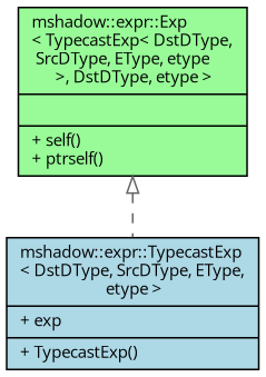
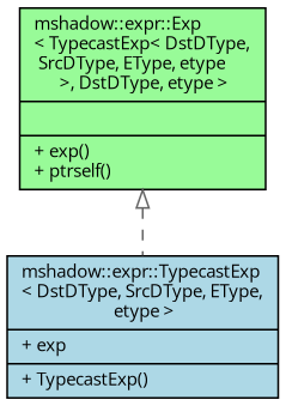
  digraph {
    fontname="Open Sans"
    node [color=black fontname="Open Sans" fontsize=10 shape=record style=filled]
    n1 [fillcolor=lightblue fontcolor=black height=0.2 label="{mshadow::expr::TypecastExp\l\< DstDType, SrcDType, EType,\l etype \>\n|+ exp\l|+ TypecastExp()\l}" width=0.4]
-   n2 [fillcolor=palegreen height=0.2 label="{mshadow::expr::Exp\l\< TypecastExp\< DstDType,\l SrcDType, EType, etype\l \>, DstDType, etype \>\n||+ self()\l+ ptrself()\l}" width=0.4]
+   n2 [fillcolor=palegreen height=0.2 label="{mshadow::expr::Exp\l\< TypecastExp\< DstDType,\l SrcDType, EType, etype\l \>, DstDType, etype \>\n||+ exp()\l+ ptrself()\l}" width=0.4]
    n2 -> n1 [arrowtail=onormal color=gray40 dir=back fontname="Open Sans" fontsize=10 labelfontname=Helvetica labelfontsize=10 style=dashed]
  }
